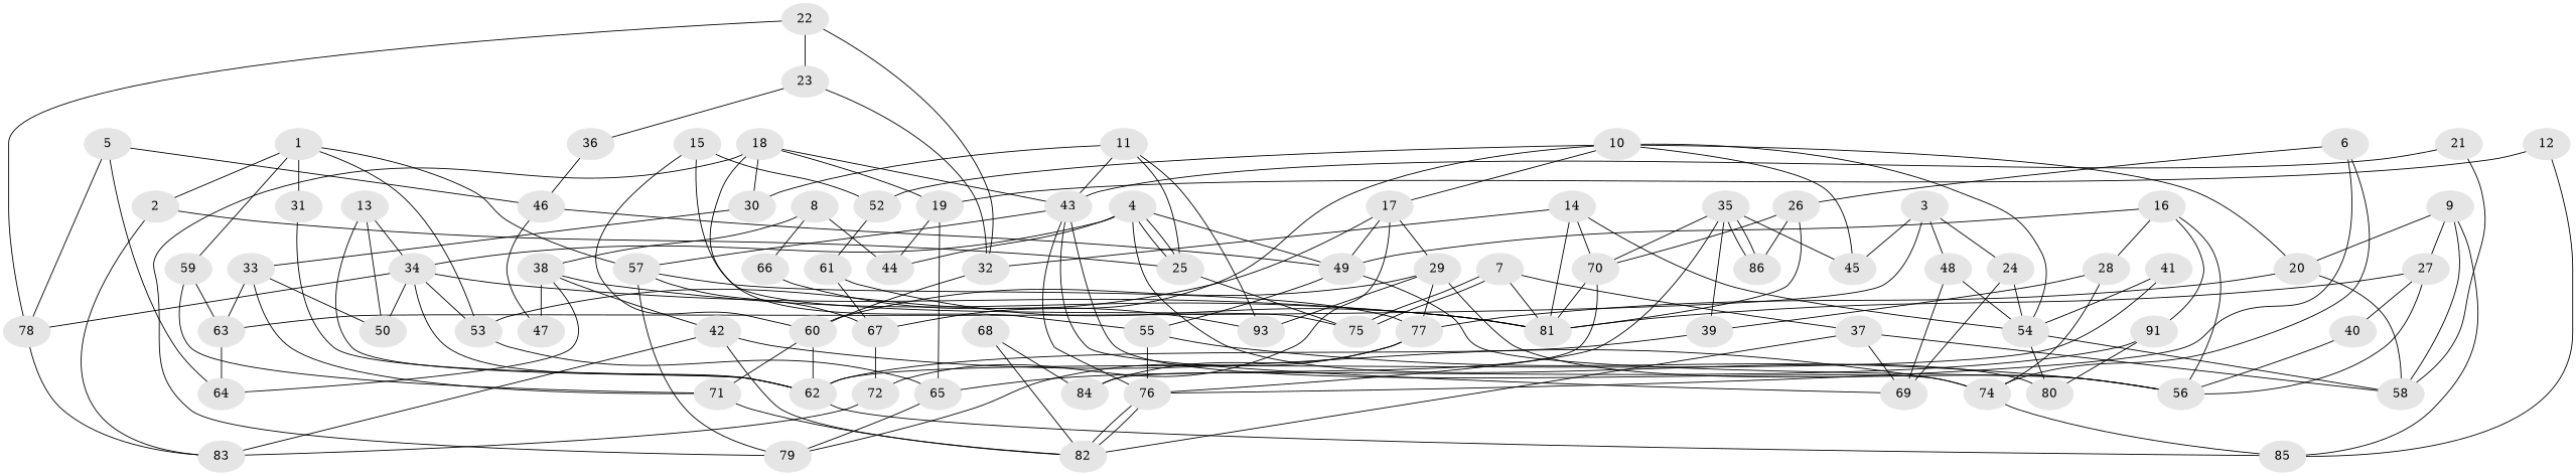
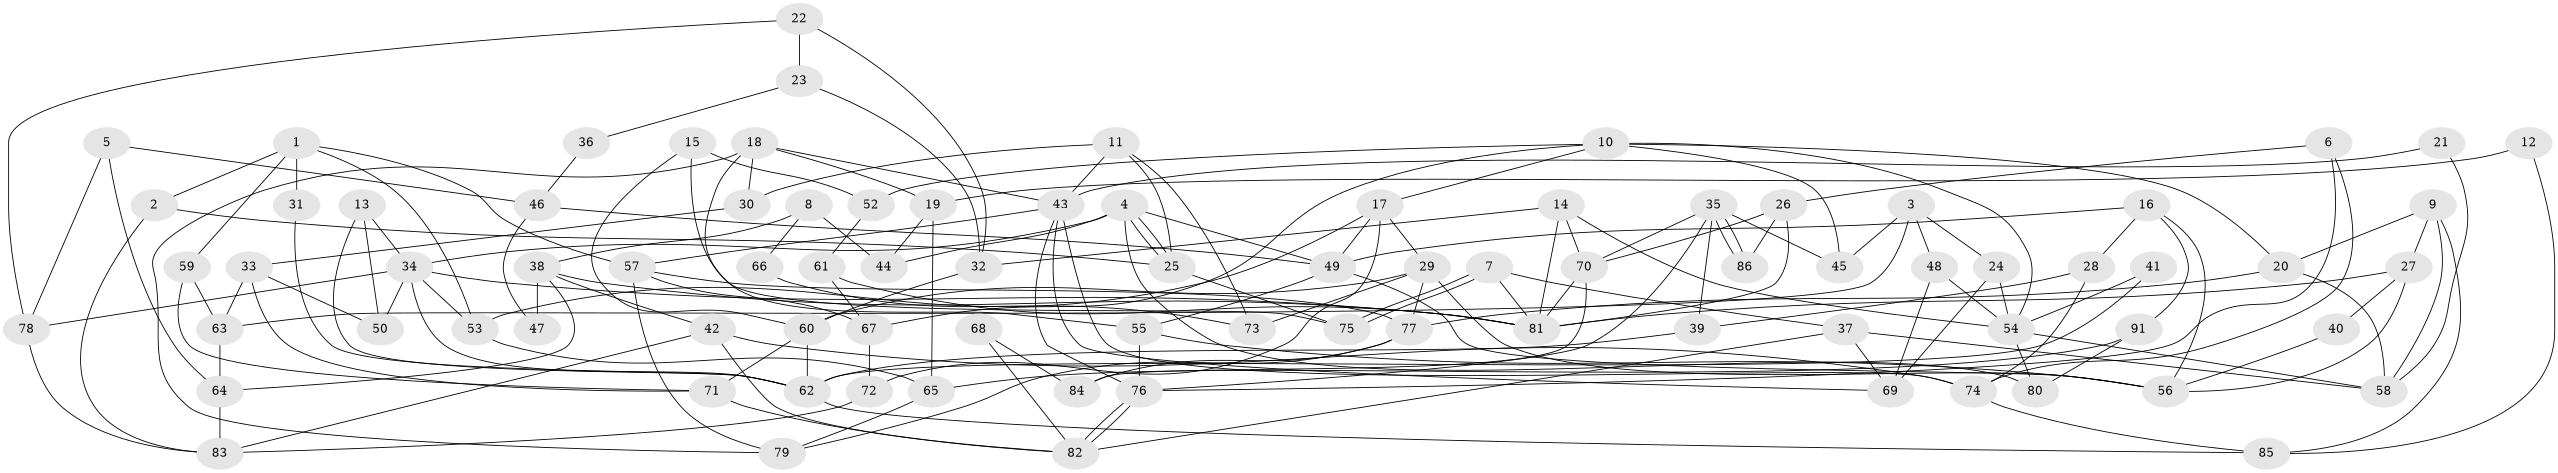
  graph {
    node [color=gray90 style=filled]
    1
    2
    31
    53
    57
    59
    25
    83
    62
    65
    67
    79
    77
    63
    71
    75
    3
    24
    45
    48
    54
    69
    42
    74
    82
    4
    34
    44
    49
    80
    78
    81
    50
    56
    55
    5
    46
    64
    47
    6
    26
    76
    70
    86
    85
    7
    37
    58
    8
    38
    66
-   73 [label=93]
+   73
    9
    20
    27
    40
    10
    17
    52
    29
    72
    61
    11
    30
    43
    33
    12
    19
    13
    14
    32
    60
    84
    15
    16
    28
    n77 [label=91]
    39
    18
    21
    22
    23
    36
    35
    41
    68
    1 -- 2
    1 -- 31
    1 -- 53
    1 -- 57
    1 -- 59
    2 -- 25
    2 -- 83
    31 -- 62
    53 -- 65
    57 -- 67
    57 -- 79
    57 -- 77
    59 -- 63
    59 -- 71
    25 -- 75
    62 -- 85
    65 -- 79
    67 -- 72
    77 -- 79
    77 -- 84
    63 -- 64
    71 -- 82
    3 -- 63
    3 -- 24
    3 -- 45
    3 -- 48
    24 -- 54
    24 -- 69
    48 -- 54
    48 -- 69
    54 -- 80
    54 -- 58
    42 -- 83
    42 -- 74
    42 -- 82
    74 -- 85
    4 -- 25
    4 -- 25
    4 -- 34
    4 -- 44
    4 -- 49
    4 -- 80
    34 -- 53
    34 -- 62
    34 -- 78
    34 -- 81
    34 -- 50
    49 -- 56
    49 -- 55
    78 -- 83
    55 -- 56
    55 -- 76
    5 -- 78
    5 -- 46
    5 -- 64
    46 -- 49
    46 -- 47
+   64 -- 83
    6 -- 74
    6 -- 26
    6 -- 76
    26 -- 81
    26 -- 70
    26 -- 86
    76 -- 82
    76 -- 82
    70 -- 81
    70 -- 84
    7 -- 75
    7 -- 75
    7 -- 81
    7 -- 37
    37 -- 69
    37 -- 82
    37 -- 58
    8 -- 44
    8 -- 38
    8 -- 66
    38 -- 42
    38 -- 81
    38 -- 64
    38 -- 47
    66 -- 73
    9 -- 85
    9 -- 58
    9 -- 20
    9 -- 27
    20 -- 77
    20 -- 58
    27 -- 81
    27 -- 56
    27 -- 40
    40 -- 56
    10 -- 67
    10 -- 45
    10 -- 54
    10 -- 20
    10 -- 17
    10 -- 52
    17 -- 53
    17 -- 49
    17 -- 29
    17 -- 72
    52 -- 61
    29 -- 77
    29 -- 56
    29 -- 73
    29 -- 60
    72 -- 83
    61 -- 67
    61 -- 81
    11 -- 25
    11 -- 73
    11 -- 30
    11 -- 43
    30 -- 33
    43 -- 57
    43 -- 69
    43 -- 74
    43 -- 76
    33 -- 63
    33 -- 71
    33 -- 50
    12 -- 85
    12 -- 19
    19 -- 65
    19 -- 44
    13 -- 62
    13 -- 34
    13 -- 50
    14 -- 54
    14 -- 81
    14 -- 70
    14 -- 32
    32 -- 60
    60 -- 62
    60 -- 71
    15 -- 75
    15 -- 52
    15 -- 60
    16 -- 49
    16 -- 56
    16 -- 28
    16 -- n77
    28 -- 74
    28 -- 39
    n77 -- 65
    n77 -- 80
    39 -- 62
    18 -- 79
    18 -- 55
    18 -- 30
    18 -- 43
    18 -- 19
    21 -- 58
    21 -- 43
    22 -- 78
    22 -- 32
    22 -- 23
    23 -- 32
    23 -- 36
    36 -- 46
    35 -- 45
    35 -- 76
    35 -- 70
    35 -- 86
    35 -- 86
    35 -- 39
    41 -- 62
    41 -- 54
    68 -- 82
    68 -- 84
  }
